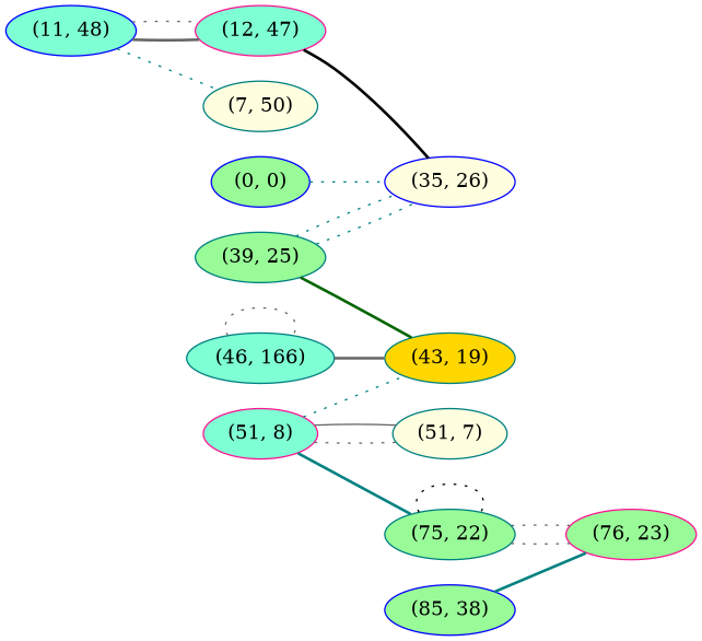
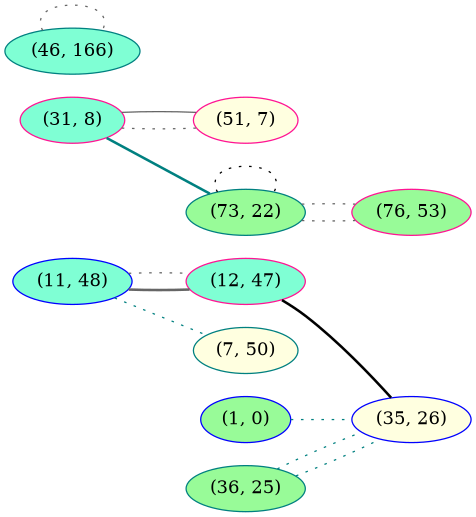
  graph {
    rankdir=LR
    node [color=teal fillcolor=palegreen style=filled]
    edge [color=gray40 style=dotted weight=1]
    "(11, 48)" [color=blue fillcolor=aquamarine]
    "(12, 47)" [color=deeppink fillcolor=aquamarine]
    "(7, 50)" [fillcolor=lightyellow]
    "(35, 26)" [color=blue fillcolor=lightyellow]
-   "(51, 8)" [color=deeppink fillcolor=aquamarine]
-   "(51, 7)" [fillcolor=lightyellow]
-   "(75, 22)"
-   "(43, 19)" [fillcolor=gold]
-   "(76, 23)" [color=deeppink]
-   "(0, 0)" [color=blue]
+   "(51, 8)" [color=deeppink fillcolor=aquamarine label="(31, 8)"]
+   "(51, 7)" [color=deeppink fillcolor=lightyellow]
+   "(75, 22)" [label="(73, 22)"]
+   "(76, 23)" [color=deeppink label="(76, 53)"]
+   "(0, 0)" [color=blue label="(1, 0)"]
    "(46, 166)" [fillcolor=aquamarine]
-   "(36, 25)" [label="(39, 25)"]
-   "(85, 38)" [color=blue]
+   "(36, 25)"
    "(11, 48)" -- "(12, 47)" [style=bold]
    "(11, 48)" -- "(12, 47)"
    "(11, 48)" -- "(7, 50)" [color=teal]
    "(12, 47)" -- "(35, 26)" [color=black style=bold]
    "(51, 8)" -- "(51, 7)"
    "(51, 8)" -- "(51, 7)" [style=solid]
    "(51, 8)" -- "(75, 22)" [color=teal style=bold]
-   "(51, 8)" -- "(43, 19)" [color=teal]
    "(75, 22)" -- "(75, 22)" [color=black weight=2]
    "(75, 22)" -- "(76, 23)"
    "(75, 22)" -- "(76, 23)"
    "(0, 0)" -- "(35, 26)" [color=teal weight=4]
-   "(46, 166)" -- "(43, 19)" [style=bold]
    "(46, 166)" -- "(46, 166)" [weight=2]
    "(36, 25)" -- "(35, 26)" [color=teal]
    "(36, 25)" -- "(35, 26)" [color=teal]
-   "(36, 25)" -- "(43, 19)" [color=darkgreen style=bold]
-   "(85, 38)" -- "(76, 23)" [color=teal style=bold]
  }
